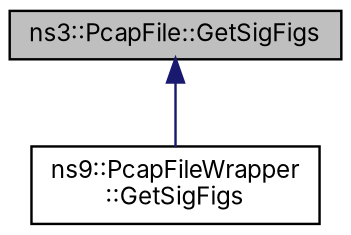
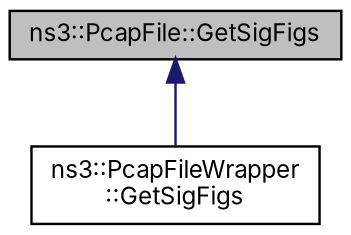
  digraph {
    rankdir=TB
    fontname=Inter
    node [color=black fontname=Inter fontsize=10 shape=record style=filled]
    n1 [fillcolor=grey75 fontcolor=black height=0.2 label="ns3::PcapFile::GetSigFigs" width=0.4]
-   n2 [fillcolor=white height=0.2 label="ns9::PcapFileWrapper\l::GetSigFigs" width=0.4]
+   n2 [fillcolor=white height=0.2 label="ns3::PcapFileWrapper\l::GetSigFigs" width=0.4]
    n1 -> n2 [color=midnightblue dir=back fontname=Inter fontsize=10 labelfontname=Helvetica labelfontsize=10 style=solid]
  }
